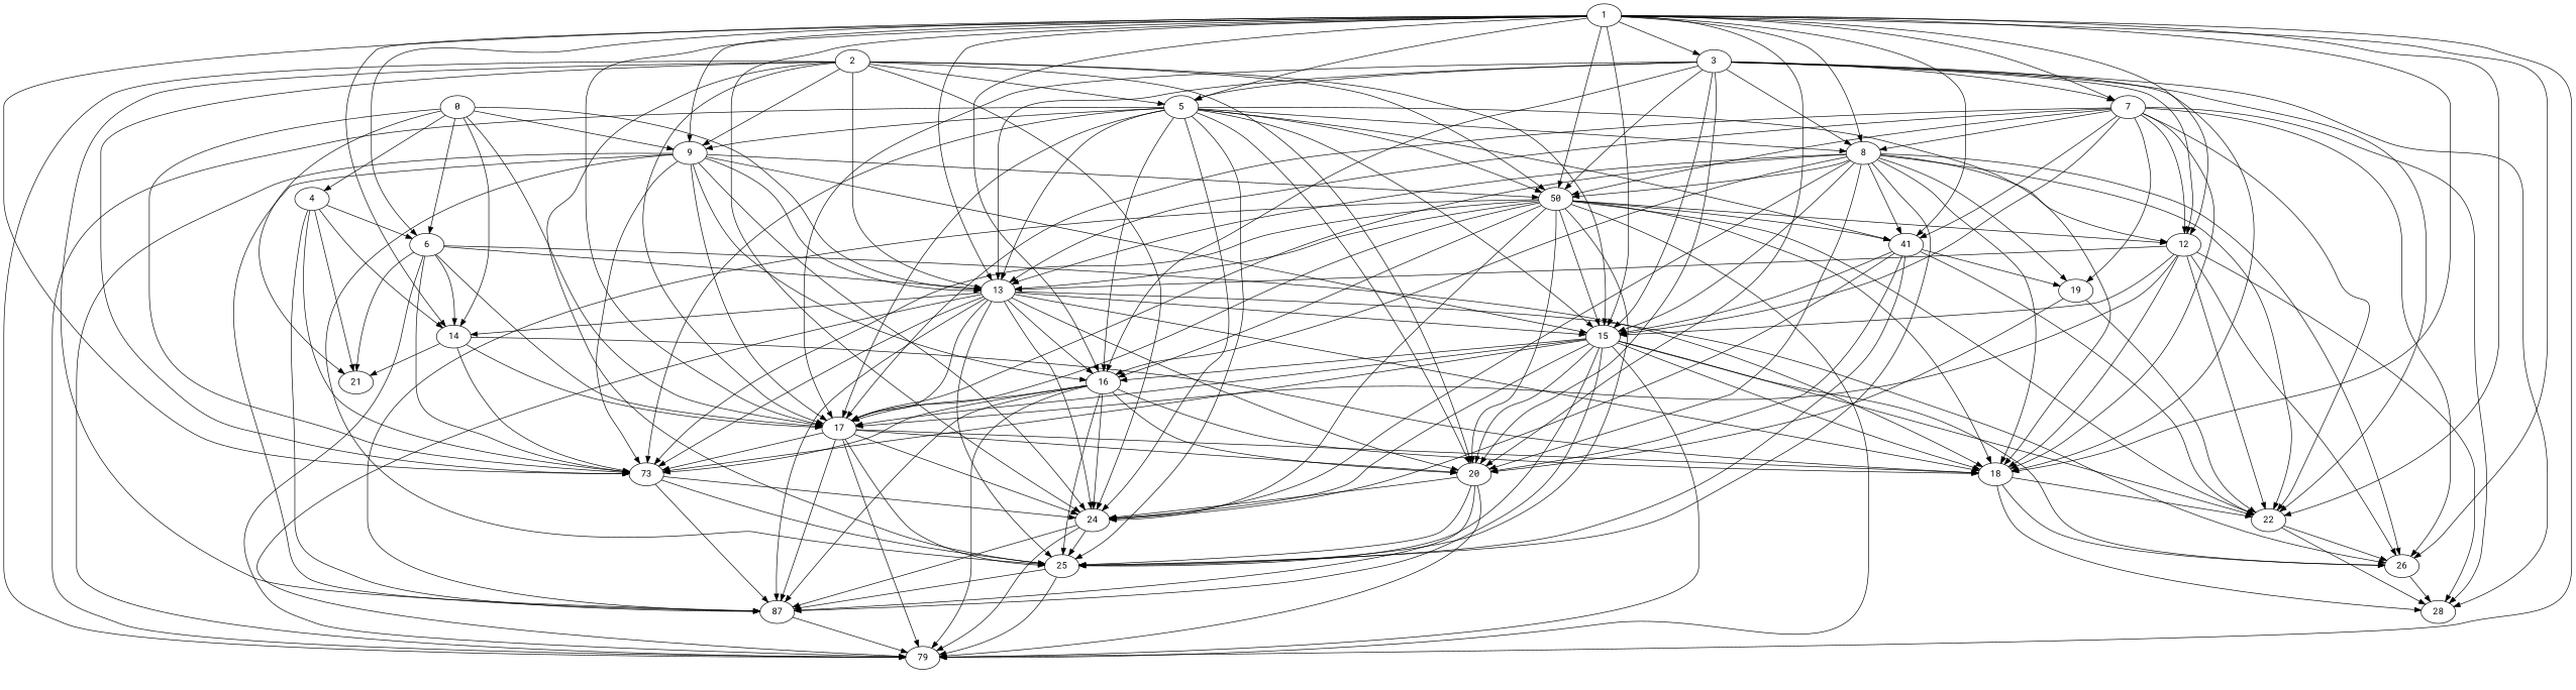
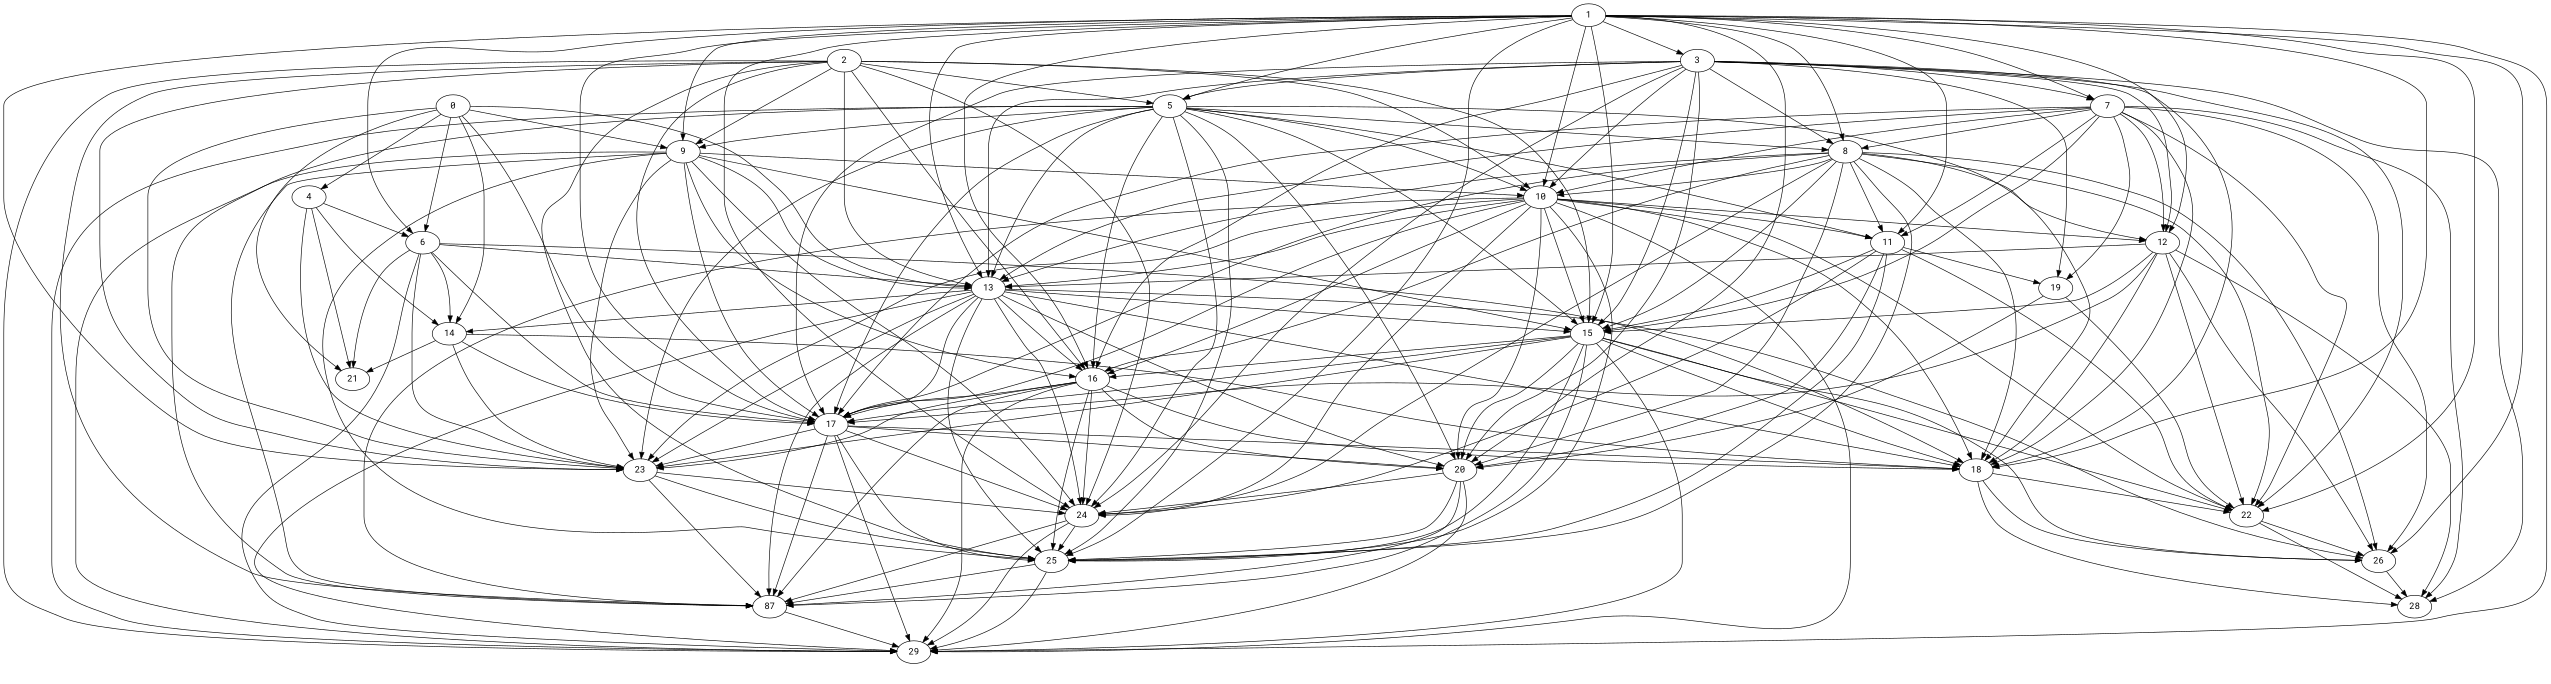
  digraph {
    fontname="Roboto Mono"
    node [fontname="Roboto Mono"]
    edge [fontname="Roboto Mono"]
    0
    4
    6
    9
    13
    14
    17
    21
-   23 [label=73]
+   23
    18
-   29 [label=79]
-   10 [label=50]
+   29
+   10
    15
    16
    24
    25
    n17 [label=87]
    20
    26
    1
    3
    5
    7
    8
-   11 [label=41]
+   11
    12
    22
    28
    19
    2
    0 -> 4
    0 -> 6
    0 -> 9
    0 -> 13
    0 -> 14
    0 -> 17
    0 -> 21
    0 -> 23
    4 -> 6
    4 -> 14
    4 -> 21
    4 -> 23
    6 -> 13
    6 -> 14
    6 -> 17
    6 -> 21
    6 -> 23
    6 -> 18
    6 -> 29
    9 -> 13
    9 -> 17
    9 -> 23
    9 -> 29
    9 -> 10
    9 -> 15
    9 -> 16
    9 -> 24
    9 -> 25
    9 -> n17
    13 -> 14
    13 -> 17
    13 -> 23
    13 -> 18
    13 -> 29
    13 -> 15
    13 -> 16
    13 -> 24
    13 -> 25
    13 -> n17
    13 -> 20
    13 -> 26
    14 -> 17
    14 -> 21
    14 -> 23
    14 -> 18
    17 -> 23
    17 -> 18
    17 -> 29
    17 -> 24
    17 -> 25
    17 -> n17
    17 -> 20
    23 -> 24
    23 -> 25
    23 -> n17
    18 -> 26
    18 -> 22
    18 -> 28
    10 -> 13
    10 -> 17
    10 -> 23
    10 -> 18
    10 -> 29
    10 -> 15
    10 -> 16
    10 -> 24
    10 -> 25
    10 -> n17
    10 -> 20
    10 -> 11
    10 -> 12
    10 -> 22
    15 -> 17
    15 -> 23
    15 -> 18
    15 -> 29
    15 -> 16
-   15 -> 24
+   3 -> 24
    15 -> 25
    15 -> n17
    15 -> 20
    15 -> 26
    15 -> 22
    16 -> 17
    16 -> 23
    16 -> 18
    16 -> 29
    16 -> 24
    16 -> 25
    16 -> n17
    16 -> 20
    24 -> 29
    24 -> 25
    24 -> n17
    25 -> 29
    25 -> n17
    n17 -> 29
    20 -> 29
    20 -> 24
    20 -> 25
    20 -> n17
    26 -> 28
    1 -> 6
    1 -> 9
    1 -> 13
    1 -> 17
    1 -> 23
    1 -> 18
    1 -> 29
    1 -> 10
    1 -> 15
    1 -> 16
    1 -> 24
-   1 -> 14
+   1 -> 25
    1 -> 20
    1 -> 26
    1 -> 3
    1 -> 5
    1 -> 7
    1 -> 8
    1 -> 11
    1 -> 12
    1 -> 22
    3 -> 13
    3 -> 17
    3 -> 18
    3 -> 10
    3 -> 15
    3 -> 16
    3 -> 20
    3 -> 5
    3 -> 7
    3 -> 8
    3 -> 12
    3 -> 22
    3 -> 28
    5 -> 9
    5 -> 13
    5 -> 17
    5 -> 23
    5 -> 18
    5 -> 29
    5 -> 10
    5 -> 15
    5 -> 16
    5 -> 24
    5 -> 25
-   4 -> n17
+   5 -> n17
    5 -> 20
    5 -> 8
    5 -> 11
    7 -> 13
    7 -> 17
    7 -> 18
    7 -> 10
    7 -> 15
    7 -> 26
    7 -> 8
    7 -> 11
    7 -> 12
    7 -> 22
    7 -> 28
    7 -> 19
    8 -> 13
    8 -> 17
    8 -> 18
    8 -> 10
    8 -> 15
    8 -> 16
    8 -> 24
    8 -> 25
    8 -> 20
    8 -> 26
    8 -> 11
    8 -> 12
    8 -> 22
-   8 -> 19
+   3 -> 19
    11 -> 15
    11 -> 24
    11 -> 25
    11 -> 20
    11 -> 22
    11 -> 19
    12 -> 13
    12 -> 17
    12 -> 18
    12 -> 15
    12 -> 26
    12 -> 22
    12 -> 28
    22 -> 26
    22 -> 28
    19 -> 20
    19 -> 22
    2 -> 9
    2 -> 13
    2 -> 17
    2 -> 23
    2 -> 29
    2 -> 10
    2 -> 15
-   2 -> 20
+   2 -> 16
    2 -> 24
    2 -> 25
    2 -> n17
    2 -> 5
  }
